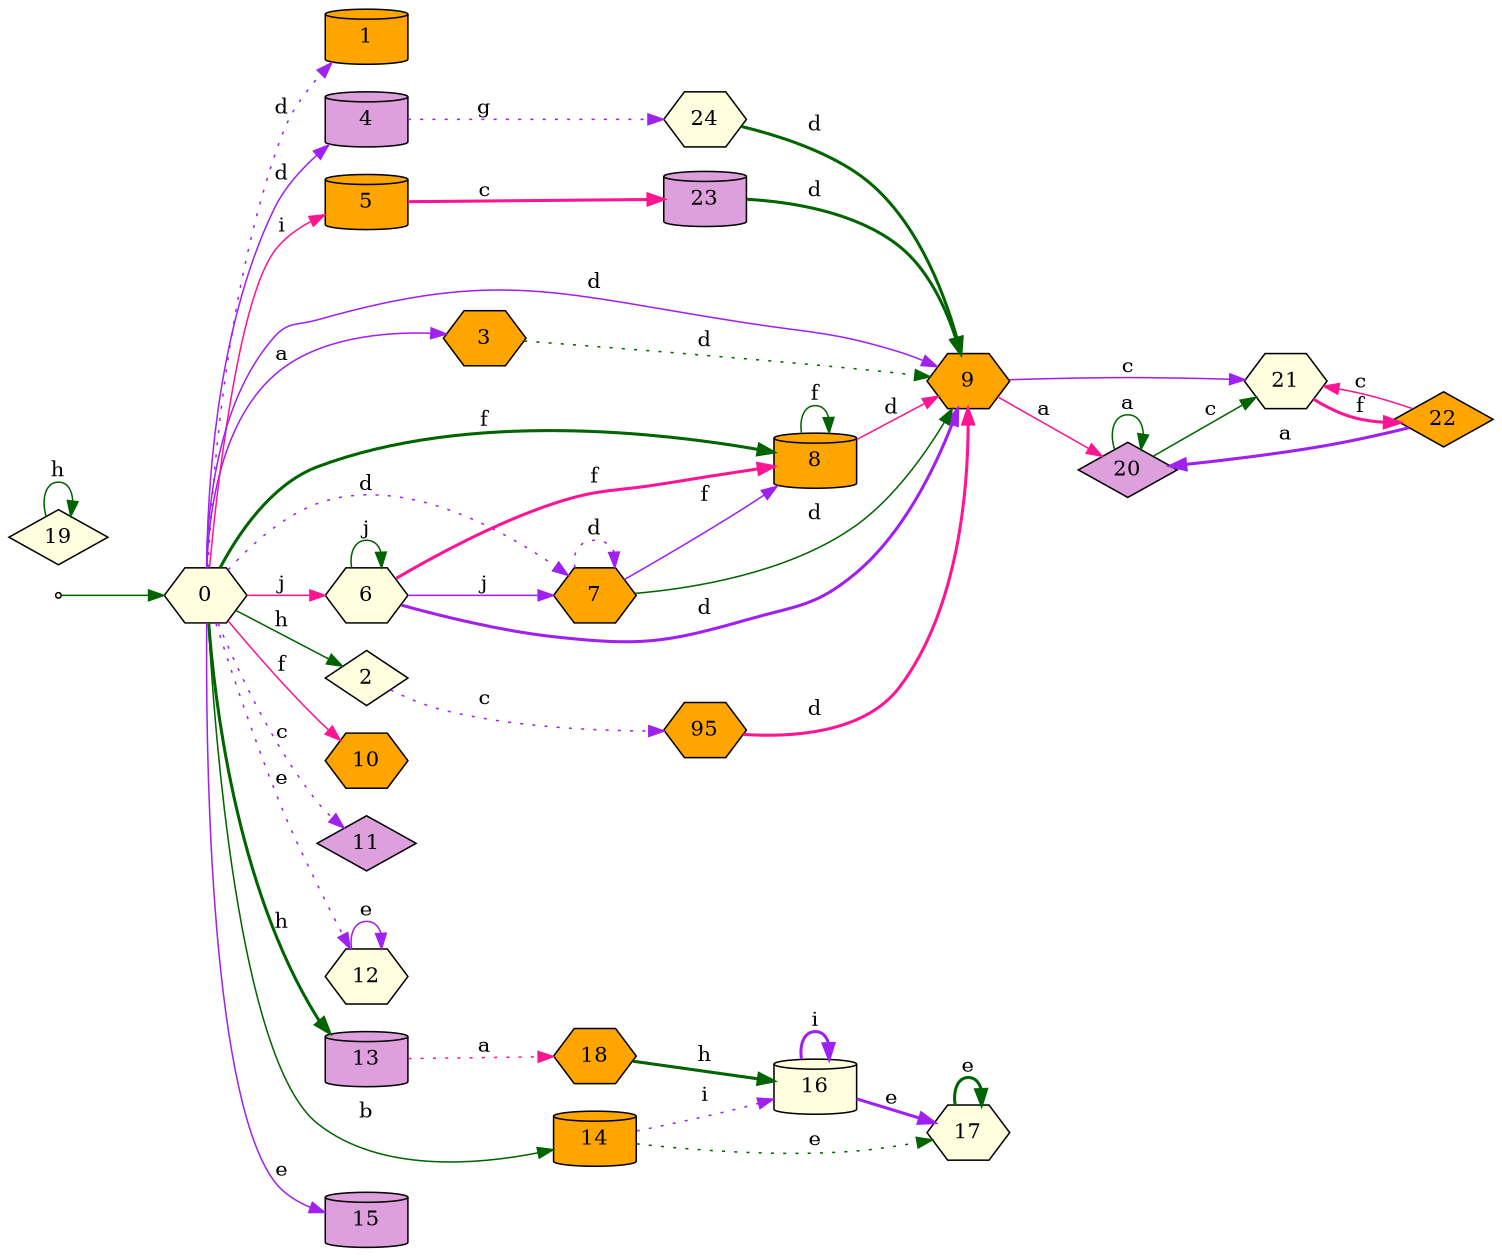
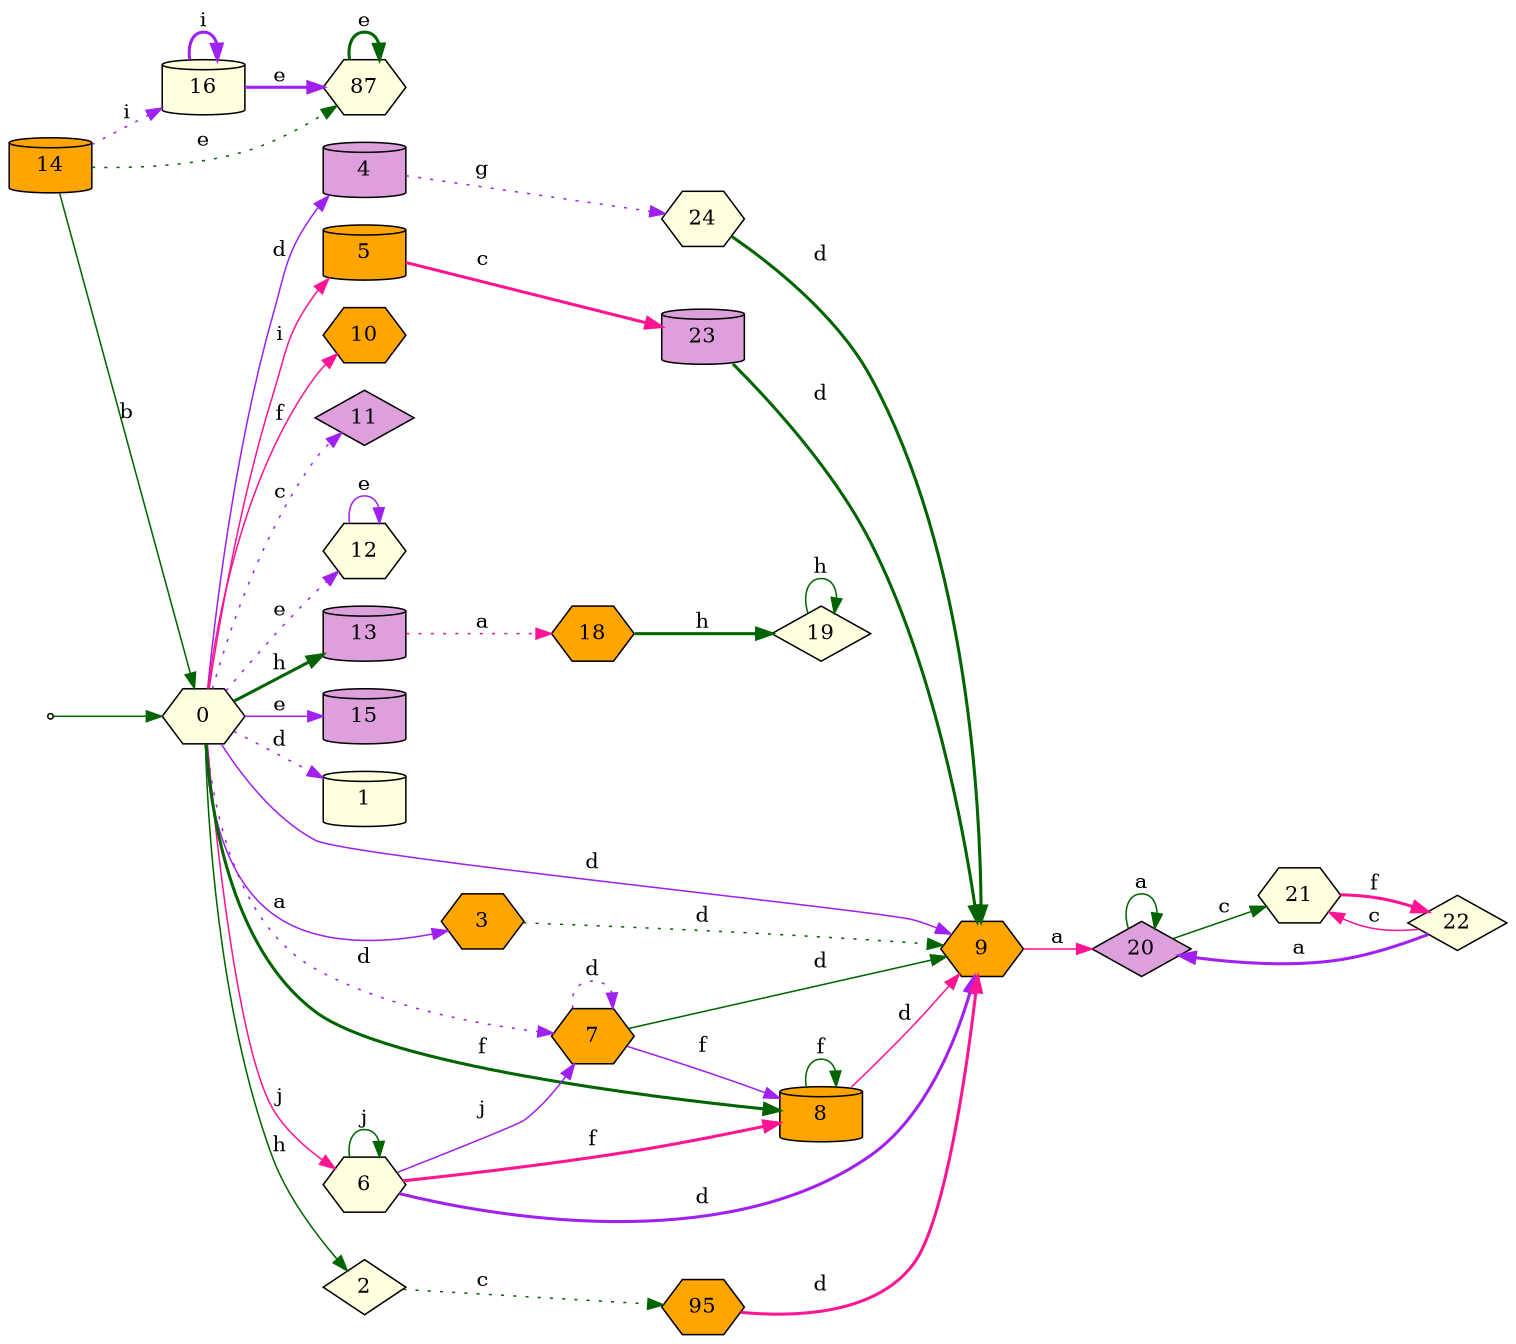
  digraph {
    rankdir=LR
    node [fillcolor=lightyellow shape=hexagon style=filled]
    edge [color=purple style=solid]
    dummy0 [shape=point]
    0
-   1 [fillcolor=orange shape=cylinder]
+   1 [shape=cylinder]
    2 [shape=diamond]
    3 [fillcolor=orange]
    4 [fillcolor=plum shape=cylinder]
    5 [fillcolor=orange shape=cylinder]
    6
    7 [fillcolor=orange]
    8 [fillcolor=orange shape=cylinder]
    9 [fillcolor=orange]
    10 [fillcolor=orange]
    11 [fillcolor=plum shape=diamond]
    12
    13 [fillcolor=plum shape=cylinder]
    14 [fillcolor=orange shape=cylinder]
    15 [fillcolor=plum shape=cylinder]
    n18 [fillcolor=orange label=95]
    24
    23 [fillcolor=plum shape=cylinder]
    20 [fillcolor=plum shape=diamond]
    21
    18 [fillcolor=orange]
    16 [shape=cylinder]
-   17
-   22 [fillcolor=orange shape=diamond]
+   17 [label=87]
+   22 [shape=diamond]
    19 [shape=diamond]
    dummy0 -> 0 [color=darkgreen]
    0 -> 1 [label=d style=dotted]
    0 -> 2 [color=darkgreen label=h]
    0 -> 3 [label=a]
    0 -> 4 [label=d]
    0 -> 5 [color=deeppink label=i]
    0 -> 6 [color=deeppink label=j]
    0 -> 7 [label=d style=dotted]
    0 -> 8 [color=darkgreen label=f style=bold]
    0 -> 9 [label=d]
    0 -> 10 [color=deeppink label=f]
    0 -> 11 [label=c style=dotted]
    0 -> 12 [label=e style=dotted]
    0 -> 13 [color=darkgreen label=h style=bold]
-   0 -> 14 [color=darkgreen label=b]
+   14 -> 0 [color=darkgreen label=b]
    0 -> 15 [label=e]
-   2 -> n18 [label=c style=dotted]
+   2 -> n18 [color=darkgreen label=c style=dotted]
    3 -> 9 [color=darkgreen label=d style=dotted]
    4 -> 24 [label=g style=dotted]
    5 -> 23 [color=deeppink label=c style=bold]
    6 -> 6 [color=darkgreen label=j]
    6 -> 7 [label=j]
    6 -> 8 [color=deeppink label=f style=bold]
    6 -> 9 [label=d style=bold]
    7 -> 7 [label=d style=dotted]
    7 -> 8 [label=f]
    7 -> 9 [color=darkgreen label=d]
    8 -> 8 [color=darkgreen label=f]
    8 -> 9 [color=deeppink label=d]
    9 -> 20 [color=deeppink label=a]
-   9 -> 21 [label=c]
    12 -> 12 [label=e]
    13 -> 18 [color=deeppink label=a style=dotted]
    14 -> 16 [label=i style=dotted]
    14 -> 17 [color=darkgreen label=e style=dotted]
    n18 -> 9 [color=deeppink label=d style=bold]
    24 -> 9 [color=darkgreen label=d style=bold]
    23 -> 9 [color=darkgreen label=d style=bold]
    20 -> 20 [color=darkgreen label=a]
    20 -> 21 [color=darkgreen label=c]
    21 -> 22 [color=deeppink label=f style=bold]
-   18 -> 16 [color=darkgreen label=h style=bold]
+   18 -> 19 [color=darkgreen label=h style=bold]
    16 -> 16 [label=i style=bold]
    16 -> 17 [label=e style=bold]
    17 -> 17 [color=darkgreen label=e style=bold]
    22 -> 20 [label=a style=bold]
    22 -> 21 [color=deeppink label=c]
    19 -> 19 [color=darkgreen label=h]
  }
